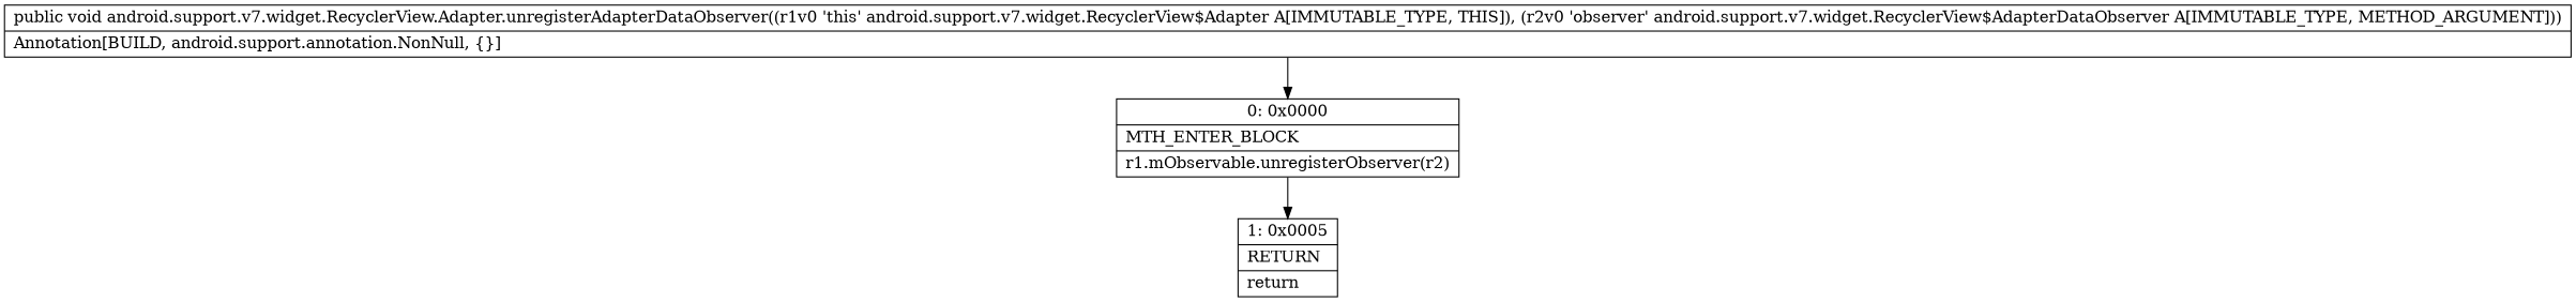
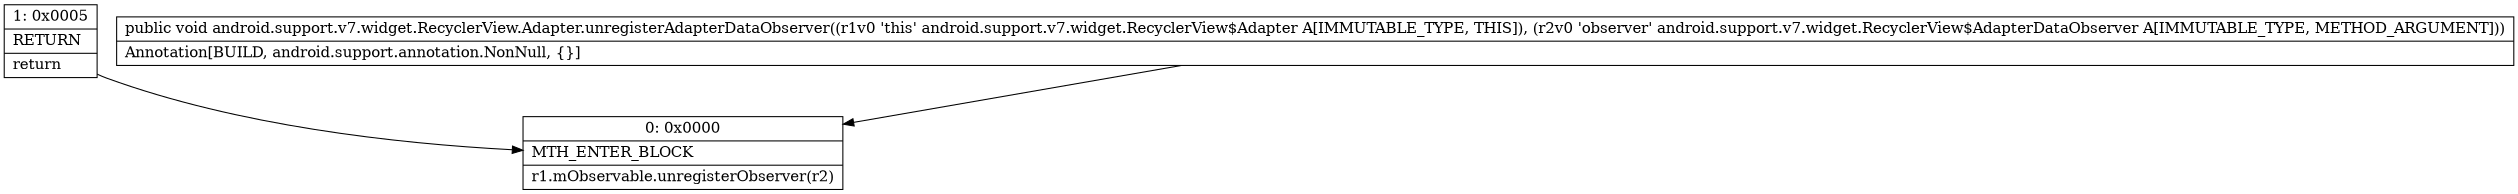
  digraph {
    node [shape=record]
    n1 [label="{0\:\ 0x0000|MTH_ENTER_BLOCK\l|r1.mObservable.unregisterObserver(r2)\l}"]
    n2 [label="{1\:\ 0x0005|RETURN\l|return\l}"]
    n3 [label="{public void android.support.v7.widget.RecyclerView.Adapter.unregisterAdapterDataObserver((r1v0 'this' android.support.v7.widget.RecyclerView$Adapter A[IMMUTABLE_TYPE, THIS]), (r2v0 'observer' android.support.v7.widget.RecyclerView$AdapterDataObserver A[IMMUTABLE_TYPE, METHOD_ARGUMENT]))  | Annotation[BUILD, android.support.annotation.NonNull, \{\}]\l}"]
-   n1 -> n2
+   n2 -> n1
    n3 -> n1
  }
